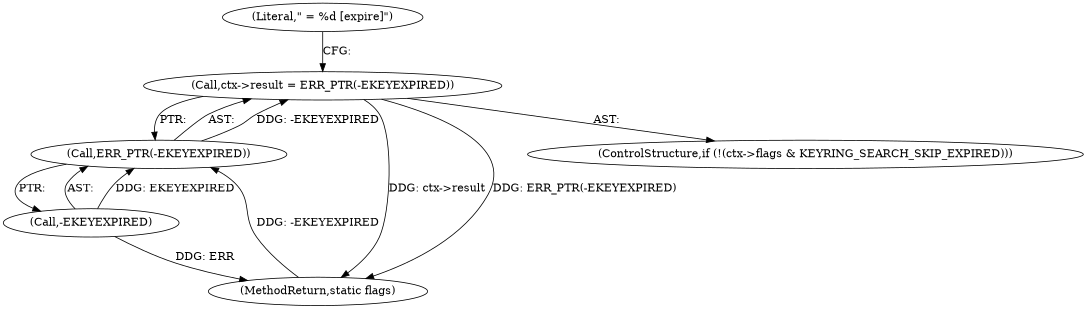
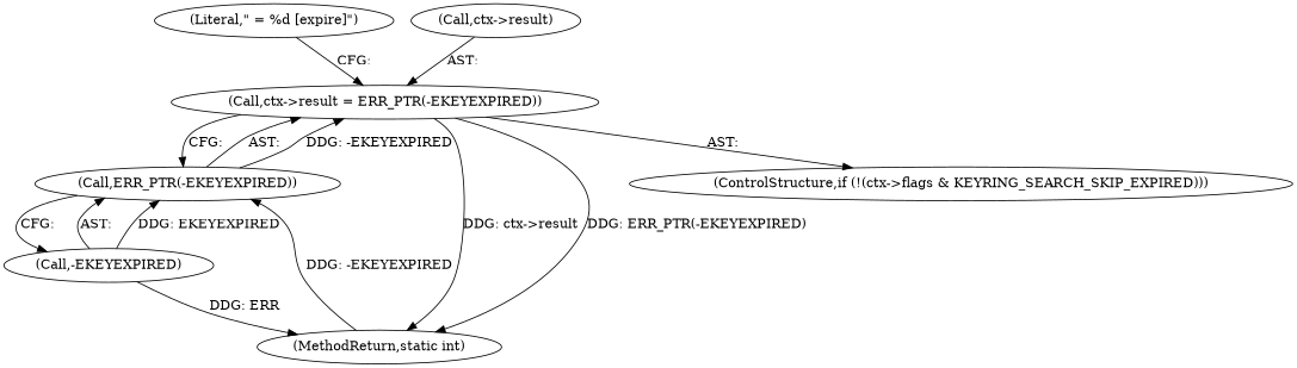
  digraph {
    n1 [label="(Call,ctx->result = ERR_PTR(-EKEYEXPIRED))"]
    n2 [label="(Call,ERR_PTR(-EKEYEXPIRED))"]
-   n3 [label="(MethodReturn,static flags)"]
+   n3 [label="(MethodReturn,static int)"]
    n4 [label="(ControlStructure,if (!(ctx->flags & KEYRING_SEARCH_SKIP_EXPIRED)))"]
    n5 [label="(Call,-EKEYEXPIRED)"]
    n6 [label="(Literal,\" = %d [expire]\")"]
-   n1 -> n2 [label="PTR: "]
+   n7 [label="(Call,ctx->result)"]
+   n1 -> n2 [label="CFG: "]
    n1 -> n3 [label="DDG: ctx->result"]
    n1 -> n3 [label="DDG: ERR_PTR(-EKEYEXPIRED)"]
    n1 -> n4 [label="AST: "]
    n2 -> n1 [label="AST: "]
    n2 -> n1 [label="DDG: -EKEYEXPIRED"]
-   n2 -> n5 [label="PTR: "]
+   n2 -> n5 [label="CFG: "]
    n3 -> n2 [label="DDG: -EKEYEXPIRED"]
    n5 -> n2 [label="AST: "]
    n5 -> n2 [label="DDG: EKEYEXPIRED"]
    n5 -> n3 [label="DDG: ERR"]
    n6 -> n1 [label="CFG: "]
+   n7 -> n1 [label="AST: "]
  }
